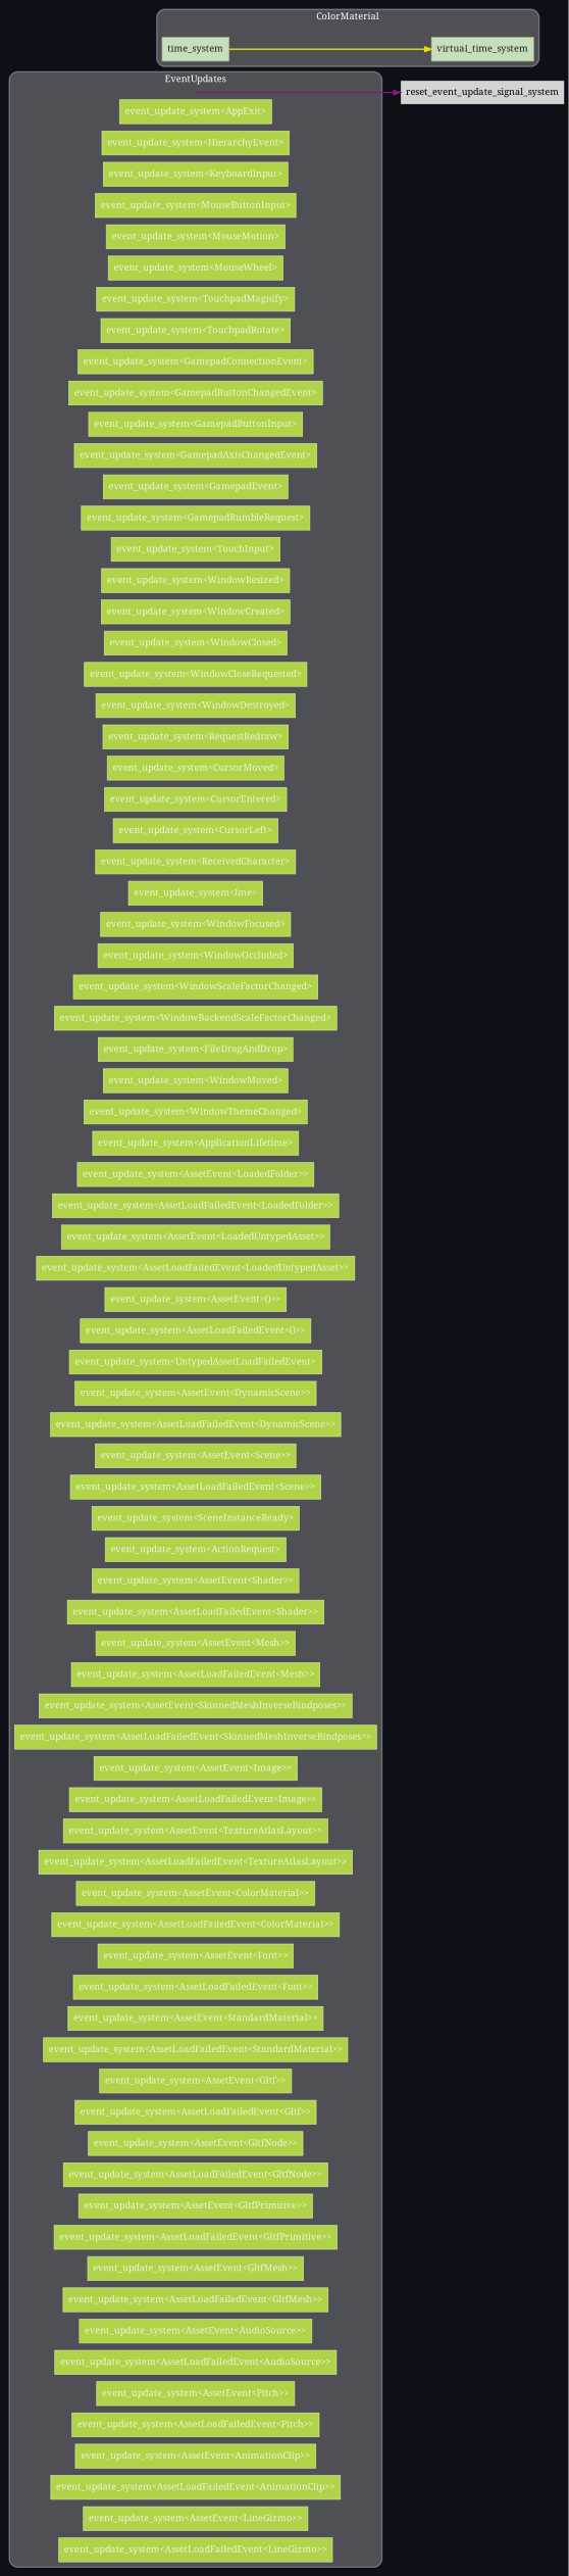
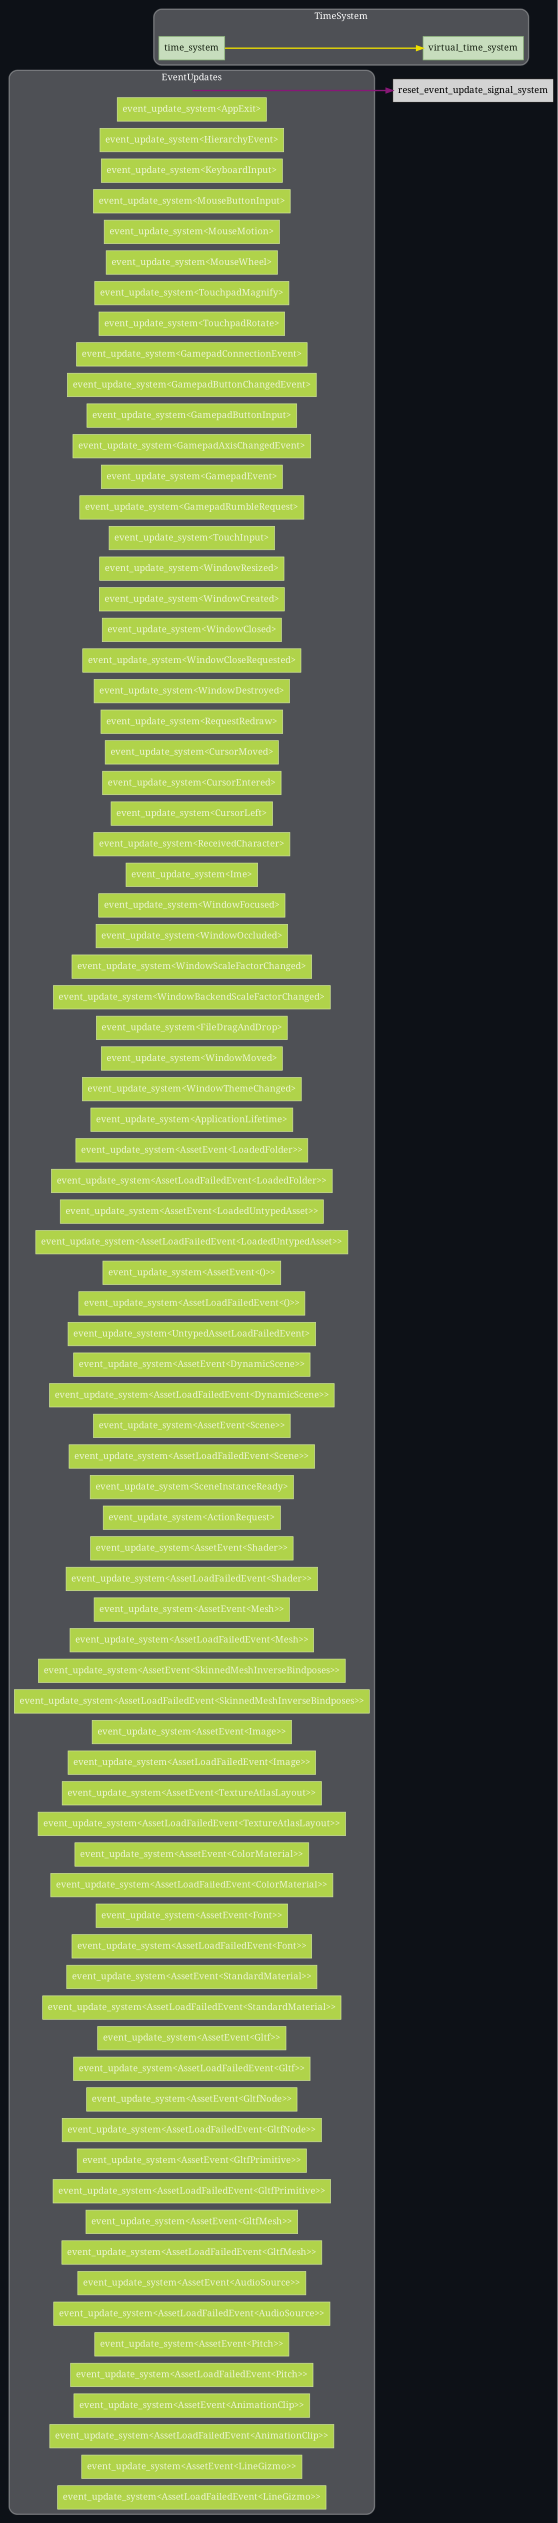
  digraph {
    bgcolor="#0d1117"
    compound=true
    fontname="Noto Serif"
    nodesep=0.15
    rankdir=LR
    splines=spline
    node [shape=box style=filled fontname="Noto Serif" color="#d3e69c" fillcolor="#b0d34a" fontcolor="#edf5d5" penwidth=1]
    edge [penwidth=2 fontname="Noto Serif"]
    "set_marker_node_Set(1)" [height=0 shape=point style=invis color="" fillcolor="" fontcolor="" penwidth=""]
    n2 [label="event_update_system<AppExit>"]
    n3 [label="event_update_system<HierarchyEvent>"]
    n4 [label="event_update_system<KeyboardInput>"]
    n5 [label="event_update_system<MouseButtonInput>"]
    n6 [label="event_update_system<MouseMotion>"]
    n7 [label="event_update_system<MouseWheel>"]
    n8 [label="event_update_system<TouchpadMagnify>"]
    n9 [label="event_update_system<TouchpadRotate>"]
    n10 [label="event_update_system<GamepadConnectionEvent>"]
    n11 [label="event_update_system<GamepadButtonChangedEvent>"]
    n12 [label="event_update_system<GamepadButtonInput>"]
    n13 [label="event_update_system<GamepadAxisChangedEvent>"]
    n14 [label="event_update_system<GamepadEvent>"]
    n15 [label="event_update_system<GamepadRumbleRequest>"]
    n16 [label="event_update_system<TouchInput>"]
    n17 [label="event_update_system<WindowResized>"]
    n18 [label="event_update_system<WindowCreated>"]
    n19 [label="event_update_system<WindowClosed>"]
    n20 [label="event_update_system<WindowCloseRequested>"]
    n21 [label="event_update_system<WindowDestroyed>"]
    n22 [label="event_update_system<RequestRedraw>"]
    n23 [label="event_update_system<CursorMoved>"]
    n24 [label="event_update_system<CursorEntered>"]
    n25 [label="event_update_system<CursorLeft>"]
    n26 [label="event_update_system<ReceivedCharacter>"]
    n27 [label="event_update_system<Ime>"]
    n28 [label="event_update_system<WindowFocused>"]
    n29 [label="event_update_system<WindowOccluded>"]
    n30 [label="event_update_system<WindowScaleFactorChanged>"]
    n31 [label="event_update_system<WindowBackendScaleFactorChanged>"]
    n32 [label="event_update_system<FileDragAndDrop>"]
    n33 [label="event_update_system<WindowMoved>"]
    n34 [label="event_update_system<WindowThemeChanged>"]
    n35 [label="event_update_system<ApplicationLifetime>"]
    n36 [label="event_update_system<AssetEvent<LoadedFolder>>"]
    n37 [label="event_update_system<AssetLoadFailedEvent<LoadedFolder>>"]
    n38 [label="event_update_system<AssetEvent<LoadedUntypedAsset>>"]
    n39 [label="event_update_system<AssetLoadFailedEvent<LoadedUntypedAsset>>"]
    n40 [label="event_update_system<AssetEvent<()>>"]
    n41 [label="event_update_system<AssetLoadFailedEvent<()>>"]
    n42 [label="event_update_system<UntypedAssetLoadFailedEvent>"]
    n43 [label="event_update_system<AssetEvent<DynamicScene>>"]
    n44 [label="event_update_system<AssetLoadFailedEvent<DynamicScene>>"]
    n45 [label="event_update_system<AssetEvent<Scene>>"]
    n46 [label="event_update_system<AssetLoadFailedEvent<Scene>>"]
    n47 [label="event_update_system<SceneInstanceReady>"]
    n48 [label="event_update_system<ActionRequest>"]
    n49 [label="event_update_system<AssetEvent<Shader>>"]
    n50 [label="event_update_system<AssetLoadFailedEvent<Shader>>"]
    n51 [label="event_update_system<AssetEvent<Mesh>>"]
    n52 [label="event_update_system<AssetLoadFailedEvent<Mesh>>"]
    n53 [label="event_update_system<AssetEvent<SkinnedMeshInverseBindposes>>"]
    n54 [label="event_update_system<AssetLoadFailedEvent<SkinnedMeshInverseBindposes>>"]
    n55 [label="event_update_system<AssetEvent<Image>>"]
    n56 [label="event_update_system<AssetLoadFailedEvent<Image>>"]
    n57 [label="event_update_system<AssetEvent<TextureAtlasLayout>>"]
    n58 [label="event_update_system<AssetLoadFailedEvent<TextureAtlasLayout>>"]
    n59 [label="event_update_system<AssetEvent<ColorMaterial>>"]
    n60 [label="event_update_system<AssetLoadFailedEvent<ColorMaterial>>"]
    n61 [label="event_update_system<AssetEvent<Font>>"]
    n62 [label="event_update_system<AssetLoadFailedEvent<Font>>"]
    n63 [label="event_update_system<AssetEvent<StandardMaterial>>"]
    n64 [label="event_update_system<AssetLoadFailedEvent<StandardMaterial>>"]
    n65 [label="event_update_system<AssetEvent<Gltf>>"]
    n66 [label="event_update_system<AssetLoadFailedEvent<Gltf>>"]
    n67 [label="event_update_system<AssetEvent<GltfNode>>"]
    n68 [label="event_update_system<AssetLoadFailedEvent<GltfNode>>"]
    n69 [label="event_update_system<AssetEvent<GltfPrimitive>>"]
    n70 [label="event_update_system<AssetLoadFailedEvent<GltfPrimitive>>"]
    n71 [label="event_update_system<AssetEvent<GltfMesh>>"]
    n72 [label="event_update_system<AssetLoadFailedEvent<GltfMesh>>"]
    n73 [label="event_update_system<AssetEvent<AudioSource>>"]
    n74 [label="event_update_system<AssetLoadFailedEvent<AudioSource>>"]
    n75 [label="event_update_system<AssetEvent<Pitch>>"]
    n76 [label="event_update_system<AssetLoadFailedEvent<Pitch>>"]
    n77 [label="event_update_system<AssetEvent<AnimationClip>>"]
    n78 [label="event_update_system<AssetLoadFailedEvent<AnimationClip>>"]
    n79 [label="event_update_system<AssetEvent<LineGizmo>>"]
    n80 [label="event_update_system<AssetLoadFailedEvent<LineGizmo>>"]
    "set_marker_node_Set(3)" [height=0 shape=point style=invis color="" fillcolor="" fontcolor="" penwidth=""]
    n82 [color="#8dba79" fillcolor="#c7ddbd" fontcolor="#162111" label=time_system]
    n83 [color="#8dba79" fillcolor="#c7ddbd" fontcolor="#162111" label=virtual_time_system]
    n84 [label=reset_event_update_signal_system color="" fillcolor="" fontcolor="" penwidth=""]
    subgraph cluster_1 {
      color="#ffffff50"
      fillcolor="#ffffff44"
      fontcolor="#ffffff"
      label=EventUpdates
      penwidth=2
      style="rounded,filled"
      "set_marker_node_Set(1)"
      n2
      n3
      n4
      n5
      n6
      n7
      n8
      n9
      n10
      n11
      n12
      n13
      n14
      n15
      n16
      n17
      n18
      n19
      n20
      n21
      n22
      n23
      n24
      n25
      n26
      n27
      n28
      n29
      n30
      n31
      n32
      n33
      n34
      n35
      n36
      n37
      n38
      n39
      n40
      n41
      n42
      n43
      n44
      n45
      n46
      n47
      n48
      n49
      n50
      n51
      n52
      n53
      n54
      n55
      n56
      n57
      n58
      n59
      n60
      n61
      n62
      n63
      n64
      n65
      n66
      n67
      n68
      n69
      n70
      n71
      n72
      n73
      n74
      n75
      n76
      n77
      n78
      n79
      n80
    }
    subgraph cluster_2 {
      color="#ffffff50"
      fillcolor="#ffffff44"
      fontcolor="#ffffff"
-     label=ColorMaterial
+     label=TimeSystem
      penwidth=2
      style="rounded,filled"
      "set_marker_node_Set(3)"
      n82
      n83
    }
    "set_marker_node_Set(1)" -> n84 [color="#881877"]
    n82 -> n83 [color="#eede00"]
  }
